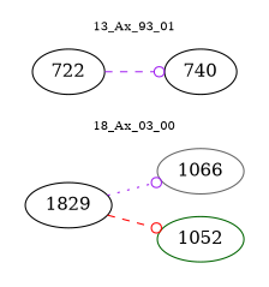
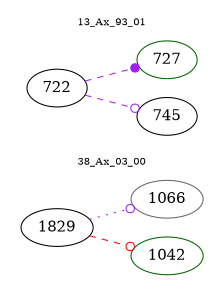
  digraph {
    rankdir=LR
    node [color=black]
    edge [arrowhead=odot color=purple style=dashed]
    n1 [label=1829]
-   n2 [color=darkgreen label=1052]
+   n2 [color=darkgreen label=1042]
    n3 [color=gray40 label=1066]
    n4 [label=722]
-   n5 [label=740]
+   n5 [label=745]
+   n6 [color=darkgreen label=727]
    subgraph cluster_1 {
      color=white
      fontsize=10
-     label="18_Ax_03_00"
+     label="38_Ax_03_00"
      n1
      n2
      n3
    }
    subgraph cluster_2 {
      color=white
      fontsize=10
      label="13_Ax_93_01"
      n4
      n5
+     n6
    }
    n1 -> n2 [color=red]
    n1 -> n3 [style=dotted]
    n4 -> n5
+   n4 -> n6 [arrowhead=dot]
  }
